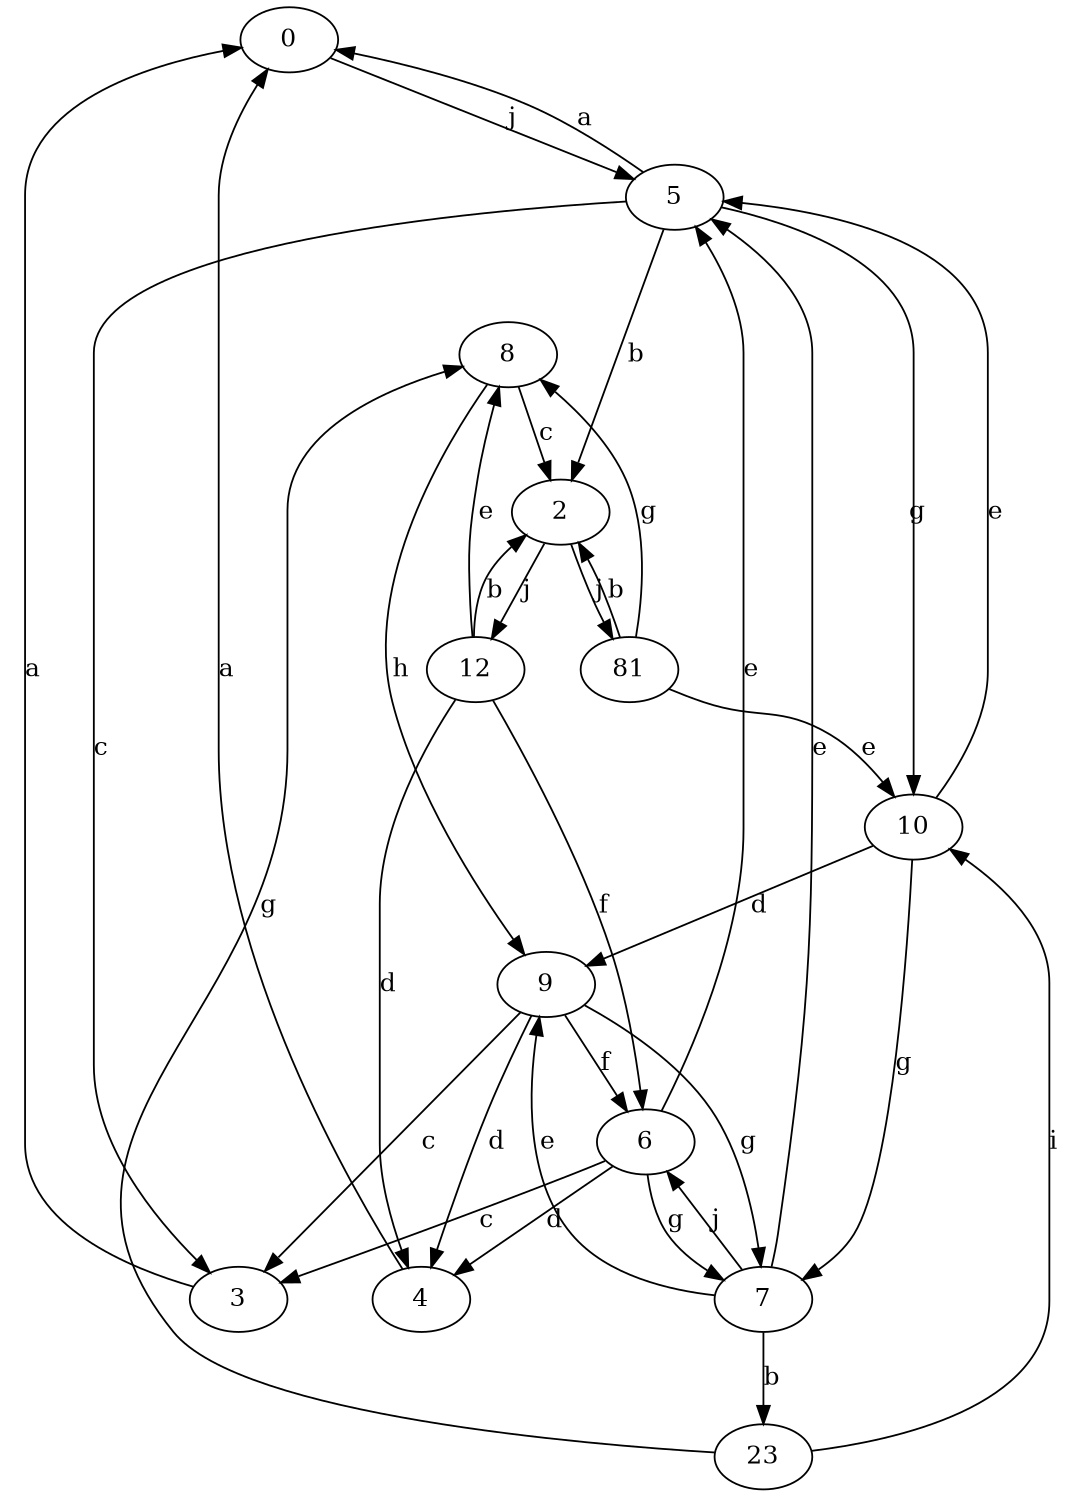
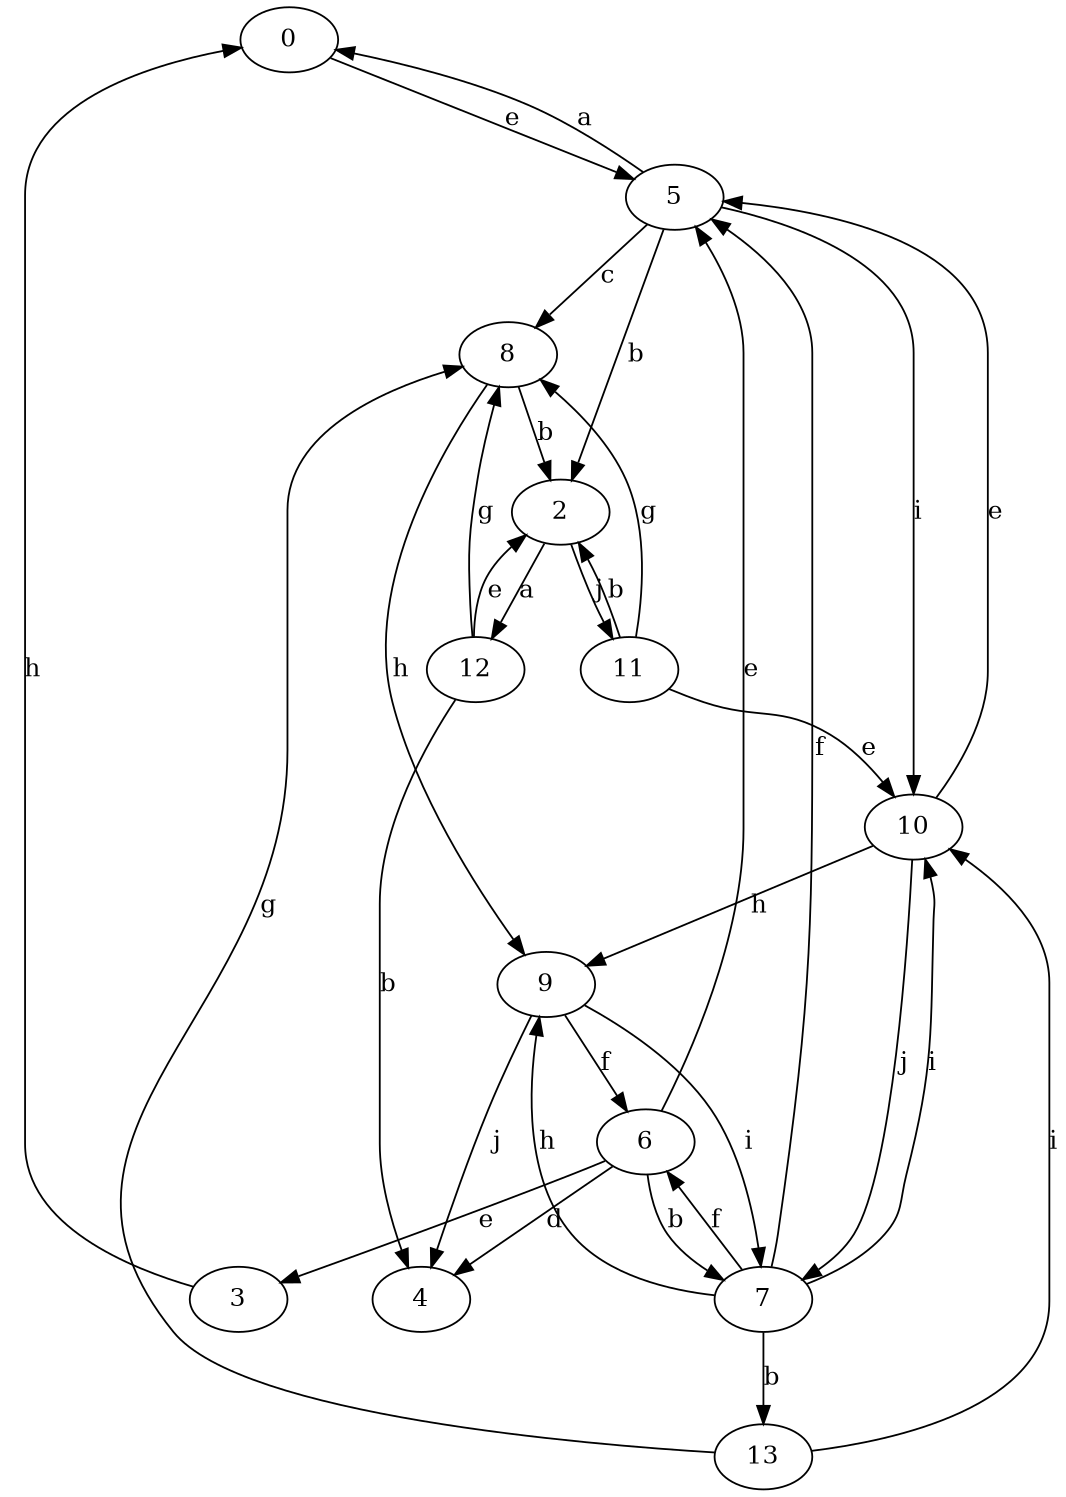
  strict digraph {
    0
    5
    2
    3
    10
-   11 [label=81]
+   11
    12
    8
    6
    4
    7
    9
-   13 [label=23]
-   0 -> 5 [label=j]
+   13
+   0 -> 5 [label=e]
    5 -> 0 [label=a]
    5 -> 2 [label=b]
-   5 -> 3 [label=c]
-   5 -> 10 [label=g]
+   5 -> 8 [label=c]
+   5 -> 10 [label=i]
    2 -> 11 [label=j]
-   2 -> 12 [label=j]
-   3 -> 0 [label=a]
+   2 -> 12 [label=a]
+   3 -> 0 [label=h]
    10 -> 5 [label=e]
-   10 -> 7 [label=g]
-   10 -> 9 [label=d]
+   10 -> 7 [label=j]
+   10 -> 9 [label=h]
    11 -> 2 [label=b]
    11 -> 10 [label=e]
    11 -> 8 [label=g]
-   12 -> 2 [label=b]
-   12 -> 8 [label=e]
-   12 -> 6 [label=f]
-   12 -> 4 [label=d]
-   8 -> 2 [label=c]
+   12 -> 2 [label=e]
+   12 -> 8 [label=g]
+   12 -> 4 [label=b]
+   8 -> 2 [label=b]
    8 -> 9 [label=h]
    6 -> 5 [label=e]
-   6 -> 3 [label=c]
+   6 -> 3 [label=e]
    6 -> 4 [label=d]
-   6 -> 7 [label=g]
-   4 -> 0 [label=a]
-   7 -> 5 [label=e]
-   7 -> 6 [label=j]
-   7 -> 9 [label=e]
+   6 -> 7 [label=b]
+   7 -> 5 [label=f]
+   7 -> 10 [label=i]
+   7 -> 6 [label=f]
+   7 -> 9 [label=h]
    7 -> 13 [label=b]
-   9 -> 3 [label=c]
    9 -> 6 [label=f]
-   9 -> 4 [label=d]
-   9 -> 7 [label=g]
+   9 -> 4 [label=j]
+   9 -> 7 [label=i]
    13 -> 10 [label=i]
    13 -> 8 [label=g]
  }
